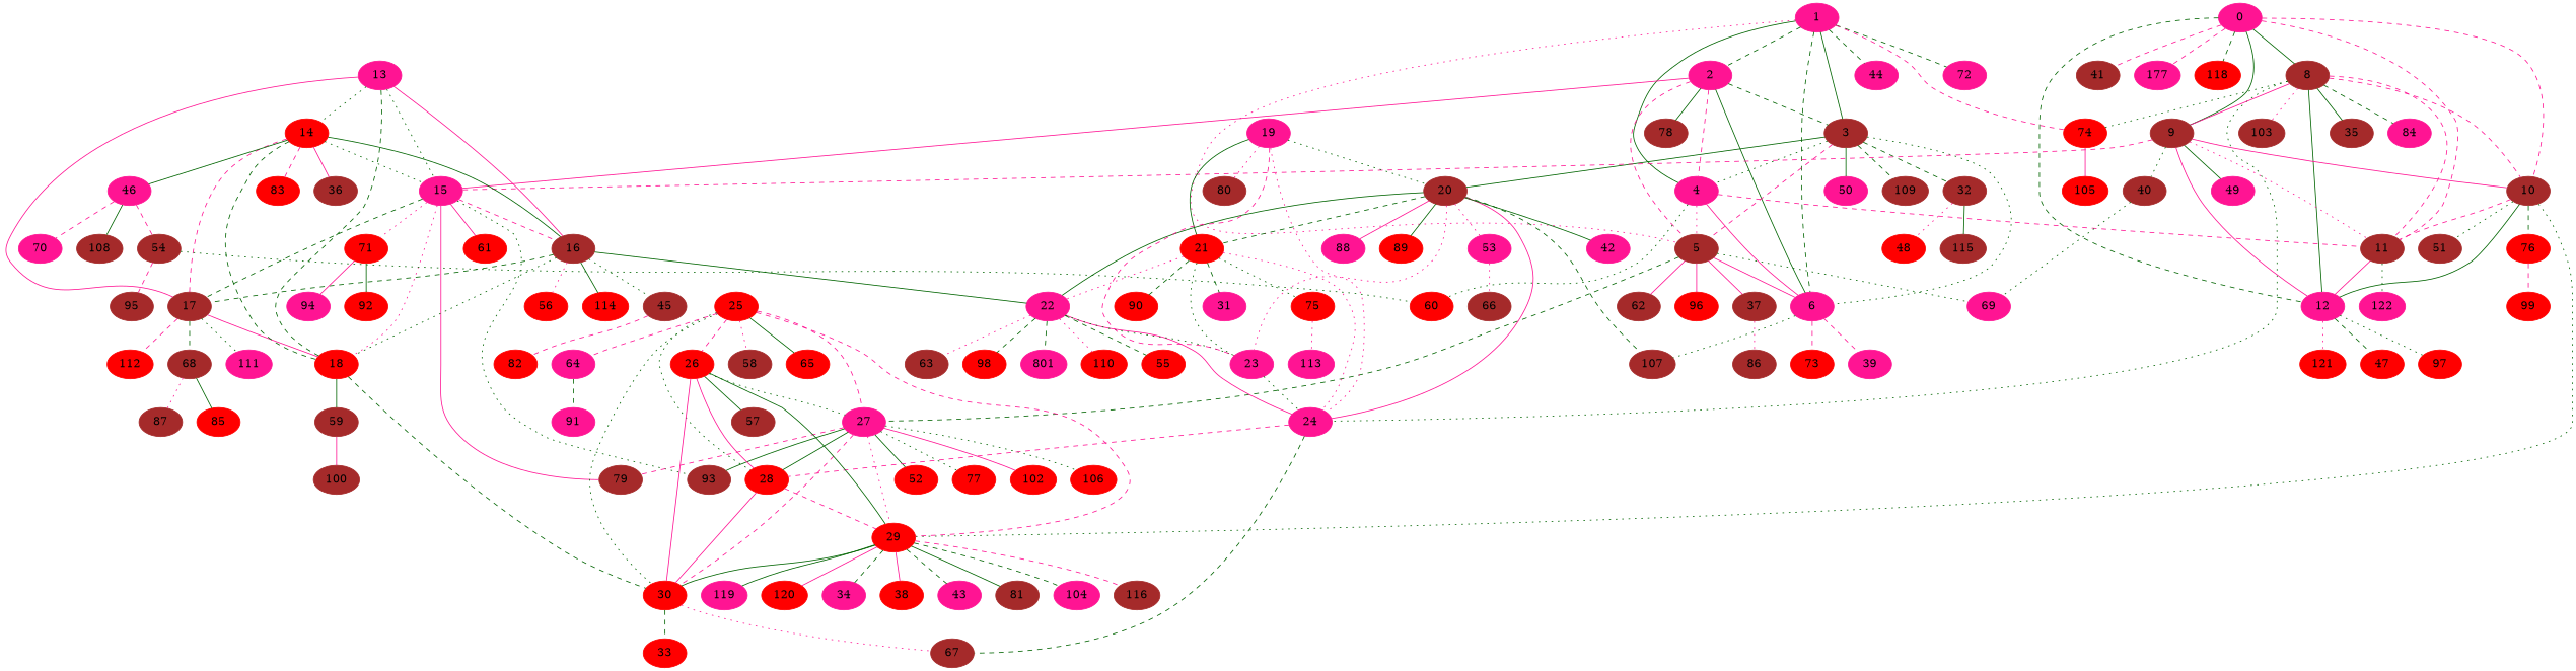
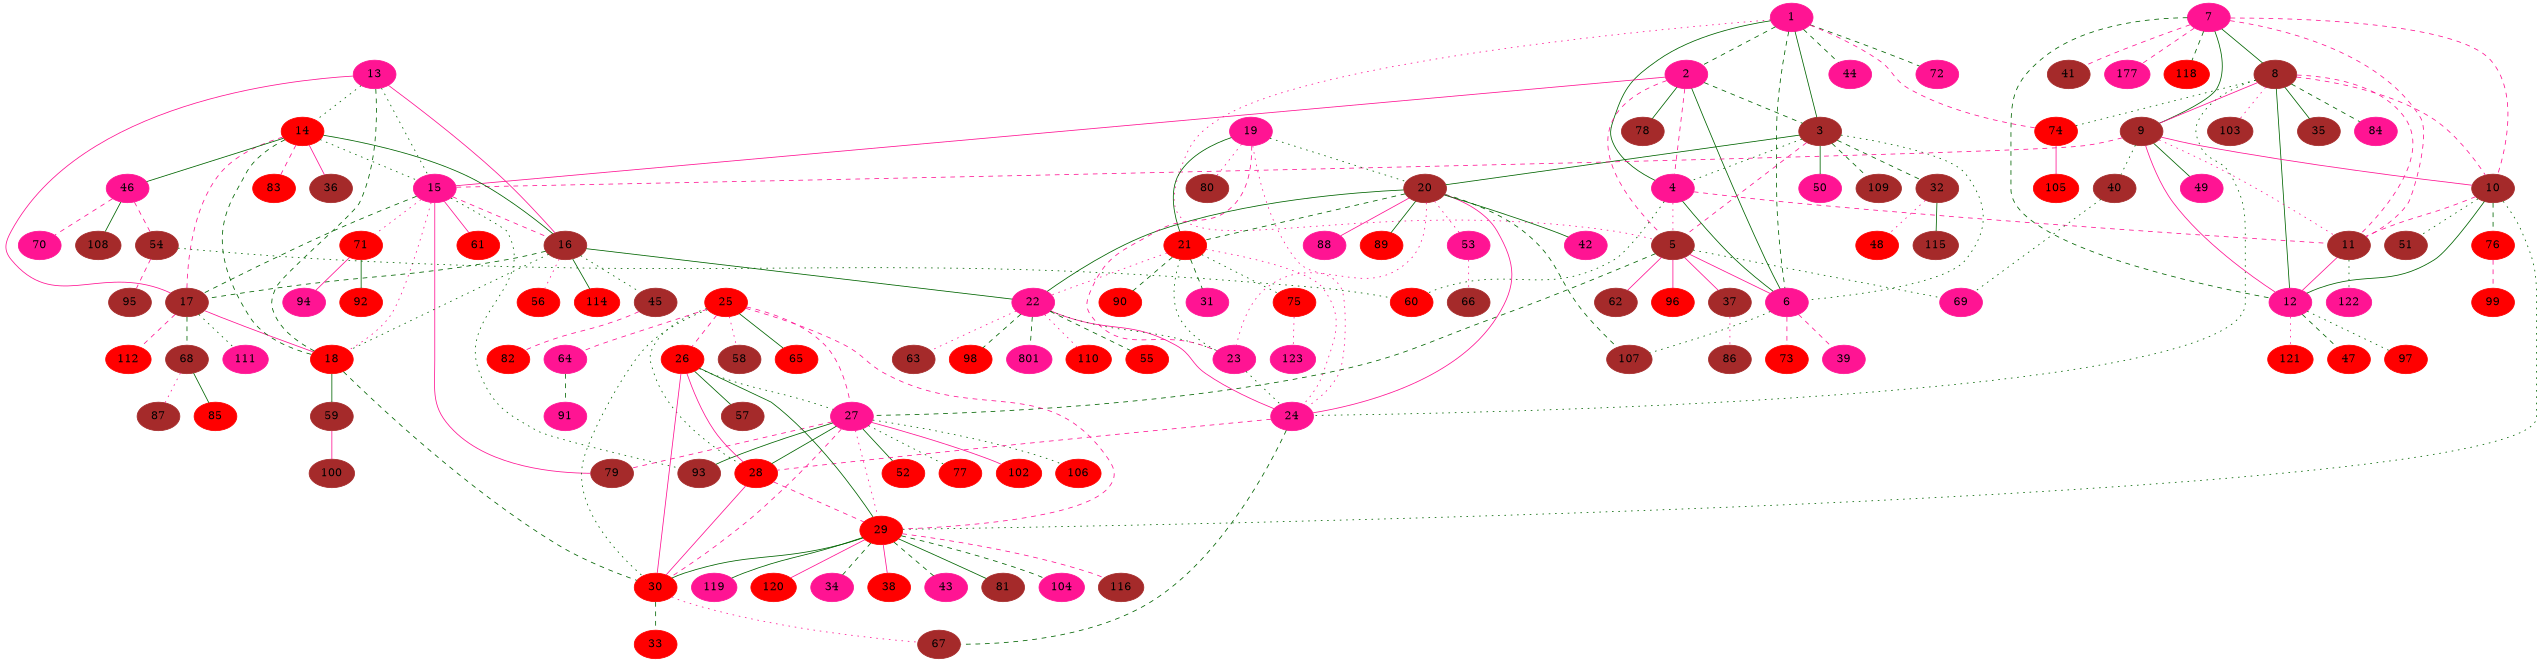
  graph {
    node [color=red style=filled]
    edge [color=darkgreen style=dashed]
    1 [color=deeppink]
    2 [color=deeppink]
    3 [color=brown]
    4 [color=deeppink]
    5 [color=brown]
    6 [color=deeppink]
    44 [color=deeppink]
    72 [color=deeppink]
    74
    15 [color=deeppink]
    78 [color=brown]
    20 [color=brown]
    32 [color=brown]
    50 [color=deeppink]
    109 [color=brown]
    11 [color=brown]
    60
    27 [color=deeppink]
    37 [color=brown]
    62 [color=brown]
    69 [color=deeppink]
    96
    39 [color=deeppink]
    73
    107 [color=brown]
    105
    16 [color=brown]
    17 [color=brown]
    18
    61
    71
    79 [color=brown]
    93 [color=brown]
    24 [color=deeppink]
    22 [color=deeppink]
    21
    23 [color=deeppink]
    42 [color=deeppink]
    53 [color=deeppink]
    88 [color=deeppink]
    89
    48
    115 [color=brown]
    12 [color=deeppink]
    122 [color=deeppink]
    29
    30
    28
    52
    77
    102
    106
    86 [color=brown]
-   7 [color=deeppink label=0]
+   7 [color=deeppink]
    8 [color=brown]
    9 [color=brown]
    10 [color=brown]
    41 [color=brown]
    n59 [color=deeppink label=177]
    118
    35 [color=brown]
    84 [color=deeppink]
    103 [color=brown]
    40 [color=brown]
    49 [color=deeppink]
    51 [color=brown]
    76
    47
    97
    121
    67 [color=brown]
    34 [color=deeppink]
    38
    43 [color=deeppink]
    81 [color=brown]
    104 [color=deeppink]
    116 [color=brown]
    119 [color=deeppink]
    120
    99
    13 [color=deeppink]
    14
    36 [color=brown]
    46 [color=deeppink]
    83
    45 [color=brown]
    56
    114
    68 [color=brown]
    111 [color=deeppink]
    112
    59 [color=brown]
    54 [color=brown]
    70 [color=deeppink]
    108 [color=brown]
    92
    94 [color=deeppink]
    55
    63 [color=brown]
    98
    n101 [color=deeppink label=801]
    110
    82
    85
    87 [color=brown]
    33
    100 [color=brown]
    19 [color=deeppink]
    80 [color=brown]
    31 [color=deeppink]
    75
    90
    66 [color=brown]
-   113 [color=deeppink]
+   113 [color=deeppink label=123]
    25
    26
    58 [color=brown]
    64 [color=deeppink]
    65
    57 [color=brown]
    91 [color=deeppink]
    95 [color=brown]
    1 -- 2
    1 -- 3 [style=solid]
    1 -- 4 [style=solid]
    1 -- 5 [color=deeppink style=dotted]
    1 -- 6
    1 -- 44
    1 -- 72
    1 -- 74 [color=deeppink]
    2 -- 3
    2 -- 4 [color=deeppink]
    2 -- 5 [color=deeppink]
    2 -- 6 [style=solid]
    2 -- 15 [color=deeppink style=solid]
    2 -- 78 [style=solid]
    3 -- 4 [style=dotted]
    3 -- 5 [color=deeppink]
    3 -- 6 [style=dotted]
    3 -- 20 [style=solid]
    3 -- 32
    3 -- 50 [style=solid]
    3 -- 109
    4 -- 5 [color=deeppink style=dotted]
-   4 -- 6 [color=deeppink style=solid]
+   4 -- 6 [style=solid]
    4 -- 11 [color=deeppink]
    4 -- 60 [style=dotted]
    5 -- 6 [color=deeppink style=solid]
    5 -- 27
    5 -- 37 [color=deeppink style=solid]
    5 -- 62 [color=deeppink style=solid]
    5 -- 69 [style=dotted]
    5 -- 96 [color=deeppink style=solid]
    6 -- 39 [color=deeppink]
    6 -- 73 [color=deeppink]
    6 -- 107 [style=dotted]
    74 -- 105 [color=deeppink style=solid]
    15 -- 16 [color=deeppink]
    15 -- 17
    15 -- 18 [color=deeppink style=dotted]
    15 -- 61 [color=deeppink style=solid]
    15 -- 71 [color=deeppink style=dotted]
    15 -- 79 [color=deeppink style=solid]
    15 -- 93 [style=dotted]
    20 -- 107
    20 -- 24 [color=deeppink style=solid]
    20 -- 22 [style=solid]
    20 -- 21
    20 -- 23 [color=deeppink style=dotted]
    20 -- 42 [style=solid]
    20 -- 53 [color=deeppink style=dotted]
    20 -- 88 [color=deeppink style=solid]
    20 -- 89 [style=solid]
    32 -- 48 [color=deeppink style=dotted]
    32 -- 115 [style=solid]
    11 -- 12 [color=deeppink style=solid]
    11 -- 122 [style=dotted]
    27 -- 79 [color=deeppink]
    27 -- 93 [style=solid]
    27 -- 29 [color=deeppink style=dotted]
    27 -- 30 [color=deeppink]
    27 -- 28 [style=solid]
    27 -- 52 [style=solid]
    27 -- 77 [style=dotted]
    27 -- 102 [color=deeppink style=solid]
    27 -- 106 [style=dotted]
    37 -- 86 [color=deeppink style=dotted]
    16 -- 17
    16 -- 18 [style=dotted]
    16 -- 22 [style=solid]
    16 -- 45 [style=dotted]
    16 -- 56 [color=deeppink style=dotted]
    16 -- 114 [style=solid]
    17 -- 18 [color=deeppink style=solid]
    17 -- 68
    17 -- 111 [style=dotted]
    17 -- 112 [color=deeppink]
    18 -- 30
    18 -- 59 [style=solid]
    71 -- 92 [style=solid]
    71 -- 94 [color=deeppink style=solid]
    24 -- 28 [color=deeppink]
    24 -- 67
    22 -- 24 [color=deeppink style=solid]
    22 -- 23 [style=dotted]
    22 -- 55
    22 -- 63 [color=deeppink style=dotted]
    22 -- 98
    22 -- n101
    22 -- 110 [color=deeppink style=dotted]
    21 -- 24 [color=deeppink style=dotted]
    21 -- 22 [color=deeppink style=dotted]
    21 -- 23 [style=dotted]
    21 -- 31
    21 -- 75 [style=dotted]
    21 -- 90
    23 -- 24 [style=dotted]
    53 -- 66 [color=deeppink style=dotted]
    12 -- 47
    12 -- 97 [style=dotted]
    12 -- 121 [color=deeppink style=dotted]
    29 -- 30 [style=solid]
    29 -- 34
    29 -- 38 [color=deeppink style=solid]
    29 -- 43
    29 -- 81 [style=solid]
    29 -- 104
    29 -- 116 [color=deeppink]
    29 -- 119 [style=solid]
    29 -- 120 [color=deeppink style=solid]
    30 -- 67 [color=deeppink style=dotted]
    30 -- 33
    28 -- 29 [color=deeppink]
    28 -- 30 [color=deeppink style=solid]
    7 -- 11 [color=deeppink]
    7 -- 12
    7 -- 8 [style=solid]
    7 -- 9 [style=solid]
    7 -- 10 [color=deeppink]
    7 -- 41 [color=deeppink]
    7 -- n59 [color=deeppink]
    7 -- 118
    8 -- 74 [style=dotted]
    8 -- 11 [color=deeppink]
    8 -- 24 [style=dotted]
    8 -- 12 [style=solid]
    8 -- 9 [color=deeppink style=solid]
    8 -- 10 [color=deeppink]
    8 -- 35 [style=solid]
    8 -- 84
    8 -- 103 [color=deeppink style=dotted]
    9 -- 15 [color=deeppink]
    9 -- 11 [color=deeppink style=dotted]
    9 -- 12 [color=deeppink style=solid]
    9 -- 10 [color=deeppink style=solid]
    9 -- 40 [style=dotted]
    9 -- 49 [style=solid]
    10 -- 11 [color=deeppink]
    10 -- 12 [style=solid]
    10 -- 29 [style=dotted]
    10 -- 51 [style=dotted]
    10 -- 76
    40 -- 69 [style=dotted]
    76 -- 99 [color=deeppink]
    13 -- 15 [style=dotted]
    13 -- 16 [color=deeppink style=solid]
    13 -- 17 [color=deeppink style=solid]
    13 -- 18
    13 -- 14 [style=dotted]
    14 -- 15 [style=dotted]
    14 -- 16 [style=solid]
    14 -- 17 [color=deeppink]
    14 -- 18
    14 -- 36 [color=deeppink style=solid]
    14 -- 46 [style=solid]
    14 -- 83 [color=deeppink]
    46 -- 54 [color=deeppink]
    46 -- 70 [color=deeppink]
    46 -- 108 [style=solid]
    45 -- 82 [color=deeppink]
    68 -- 85 [style=solid]
    68 -- 87 [color=deeppink style=dotted]
    59 -- 100 [color=deeppink style=solid]
    54 -- 60 [style=dotted]
    54 -- 95 [color=deeppink]
    19 -- 20 [style=dotted]
    19 -- 24 [color=deeppink style=dotted]
    19 -- 21 [style=solid]
    19 -- 23 [color=deeppink]
    19 -- 80 [color=deeppink style=dotted]
    75 -- 113 [color=deeppink style=dotted]
    25 -- 27 [color=deeppink]
    25 -- 29 [color=deeppink]
    25 -- 30 [style=dotted]
    25 -- 28 [style=dotted]
    25 -- 26 [color=deeppink]
    25 -- 58 [color=deeppink style=dotted]
    25 -- 64 [color=deeppink]
    25 -- 65 [style=solid]
    26 -- 27 [style=dotted]
    26 -- 29 [style=solid]
    26 -- 30 [color=deeppink style=solid]
    26 -- 28 [color=deeppink style=solid]
    26 -- 57 [style=solid]
    64 -- 91
  }
